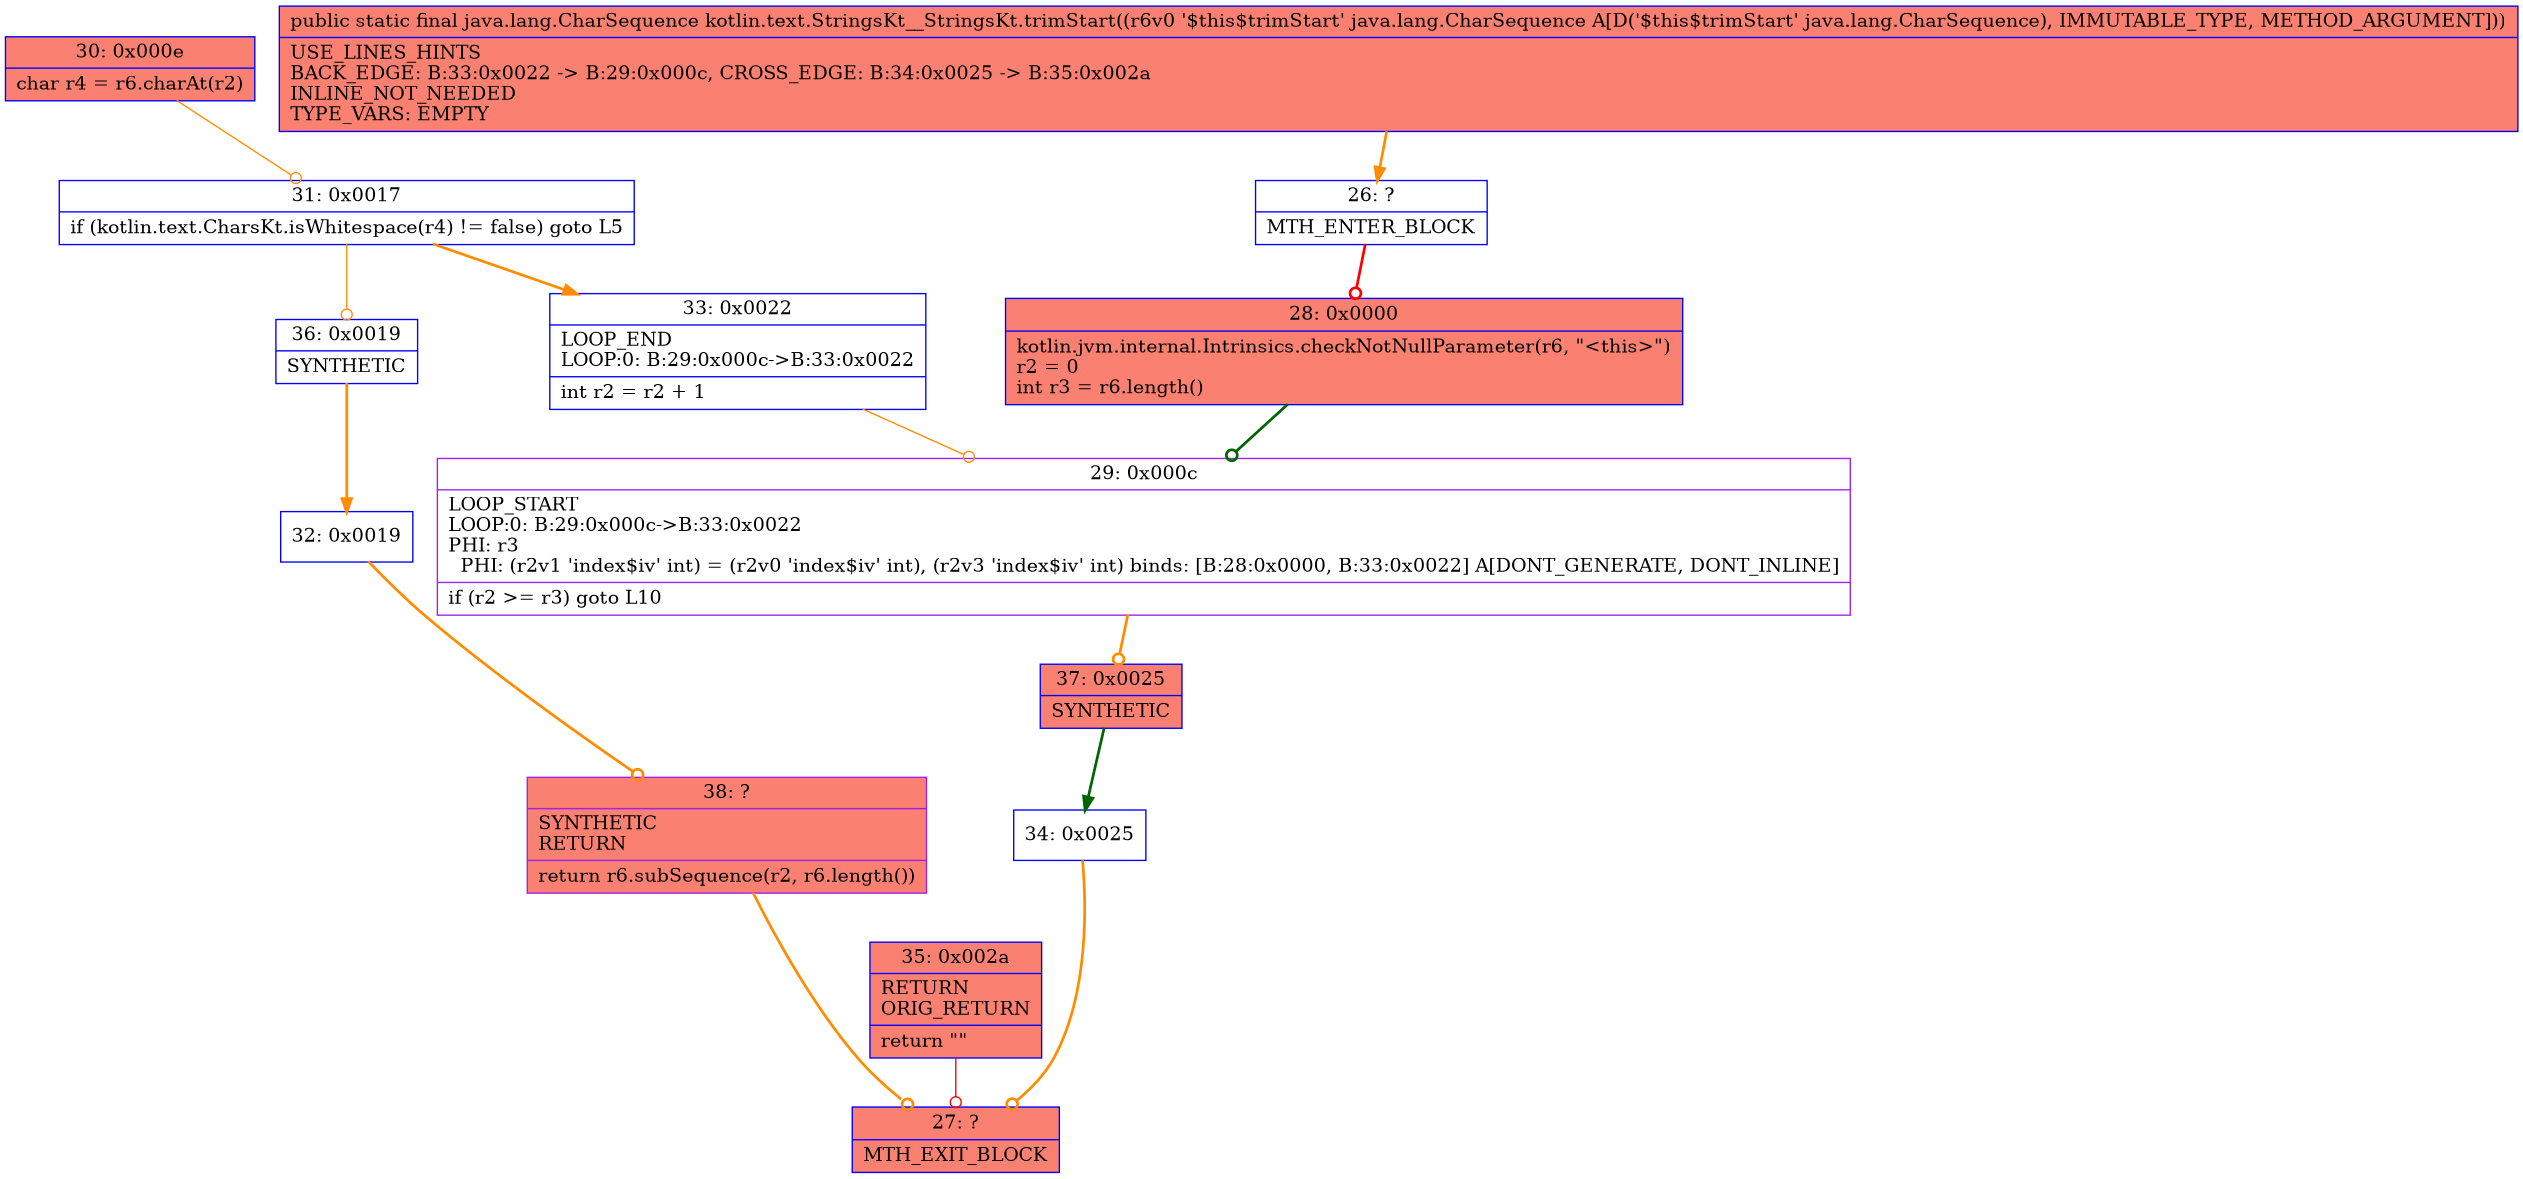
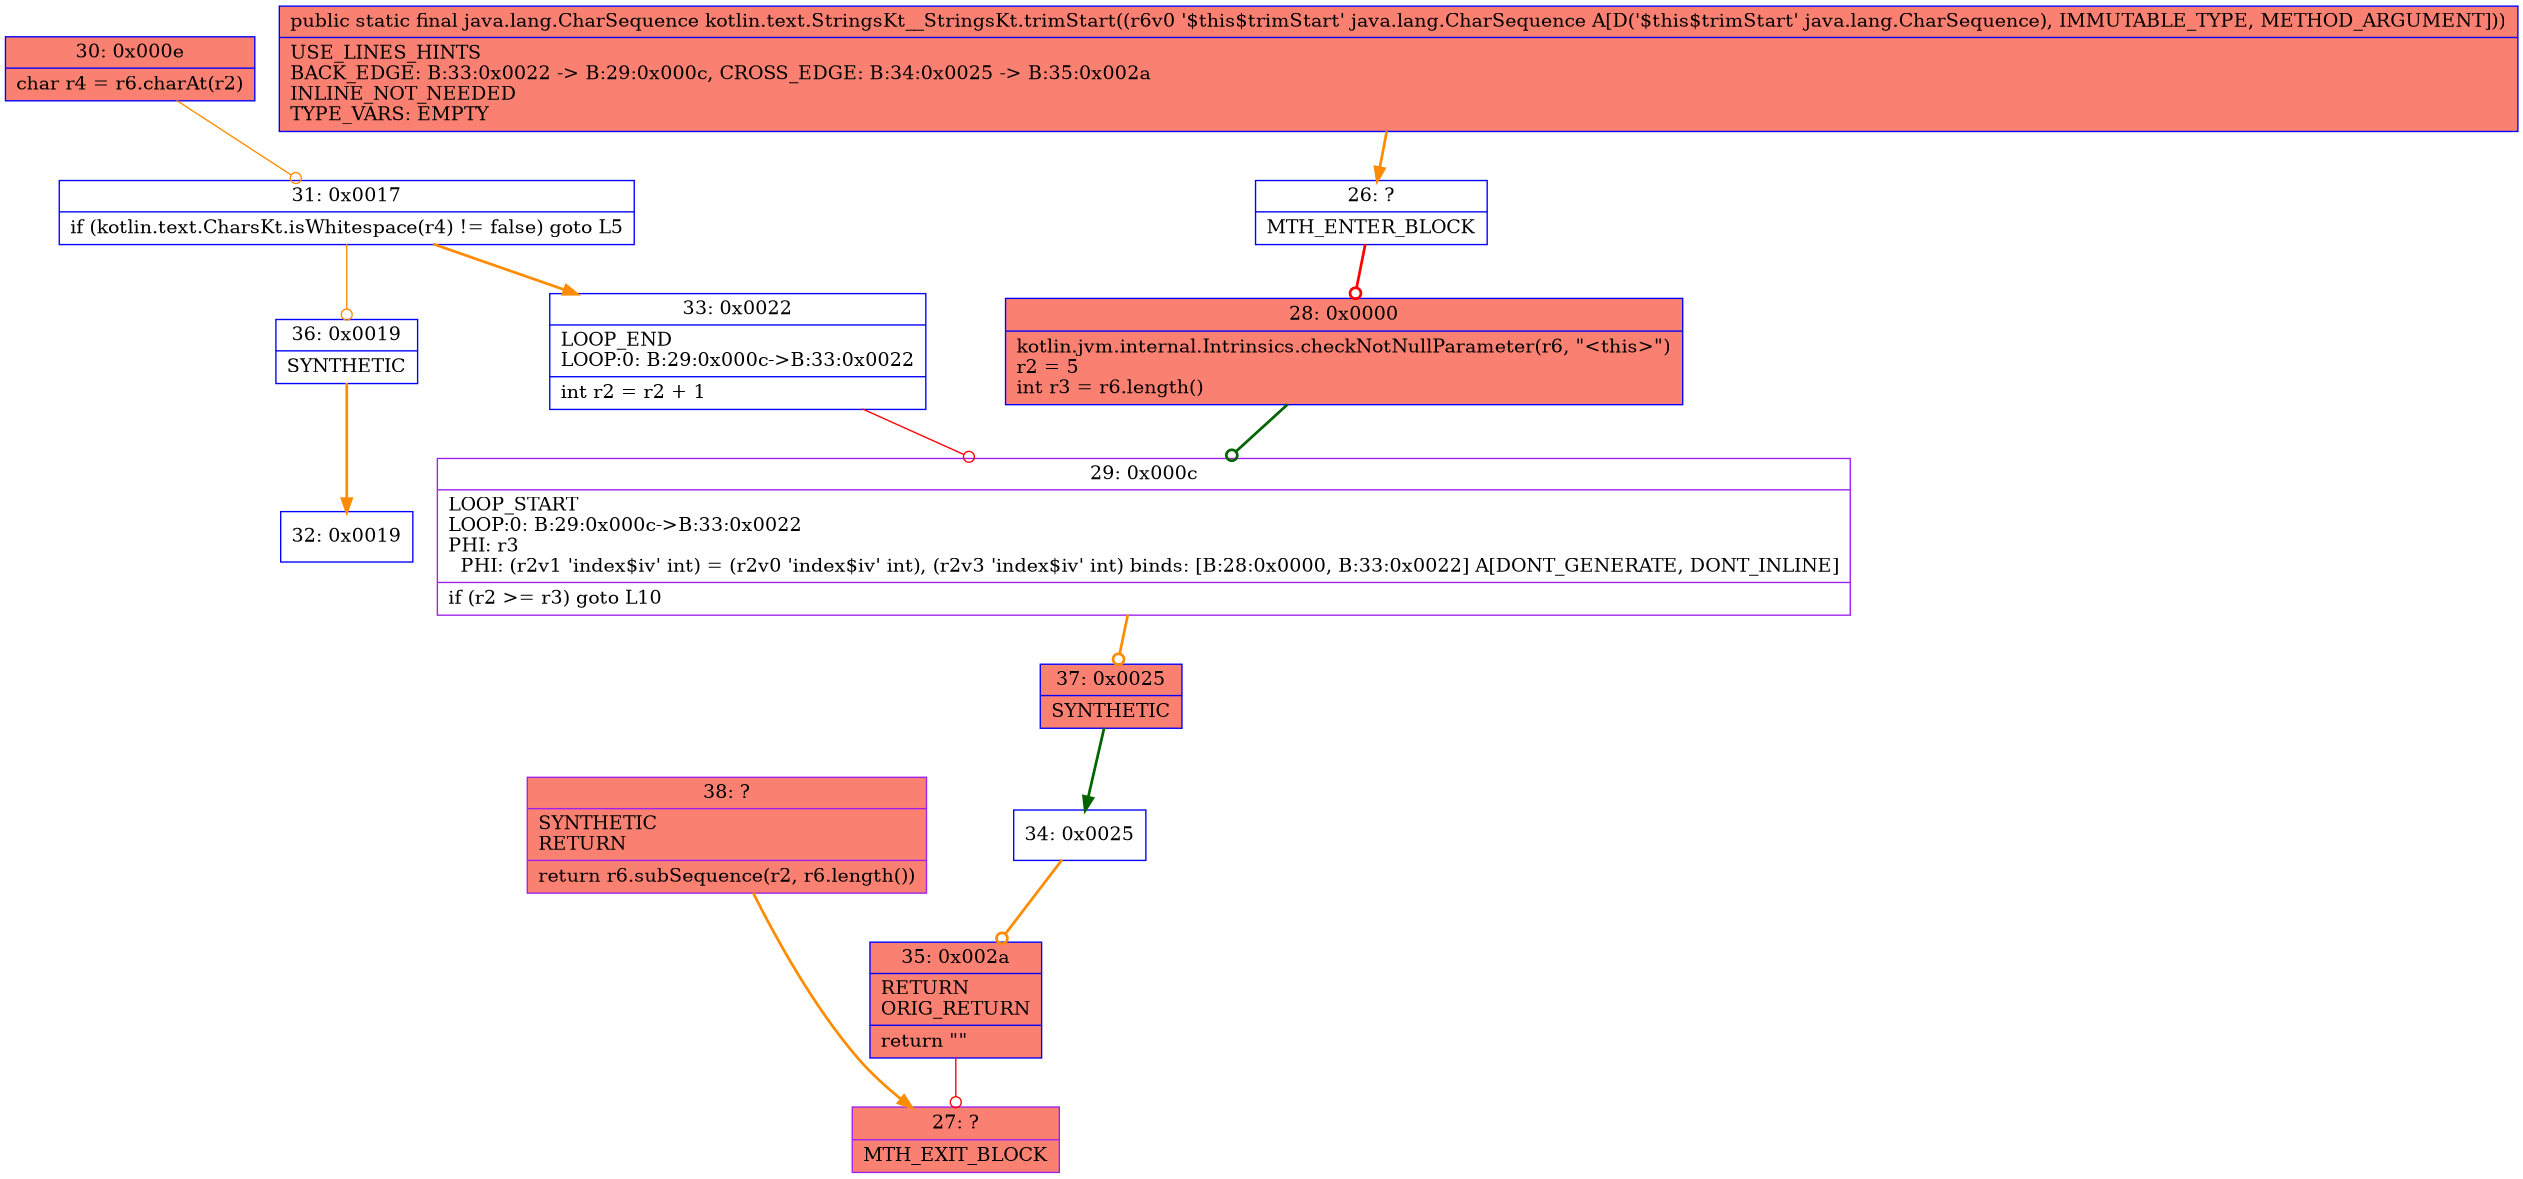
  digraph {
    node [color=blue fillcolor=white shape=record style=filled]
    edge [arrowhead=odot color=darkorange style=bold]
    n1 [label="{26\:\ ?|MTH_ENTER_BLOCK\l}"]
-   n2 [fillcolor=salmon label="{28\:\ 0x0000|kotlin.jvm.internal.Intrinsics.checkNotNullParameter(r6, \"\<this\>\")\lr2 = 0\lint r3 = r6.length()\l}"]
+   n2 [fillcolor=salmon label="{28\:\ 0x0000|kotlin.jvm.internal.Intrinsics.checkNotNullParameter(r6, \"\<this\>\")\lr2 = 5\lint r3 = r6.length()\l}"]
    n3 [color=purple label="{29\:\ 0x000c|LOOP_START\lLOOP:0: B:29:0x000c\-\>B:33:0x0022\lPHI: r3 \l  PHI: (r2v1 'index$iv' int) = (r2v0 'index$iv' int), (r2v3 'index$iv' int) binds: [B:28:0x0000, B:33:0x0022] A[DONT_GENERATE, DONT_INLINE]\l|if (r2 \>= r3) goto L10\l}"]
    n4 [fillcolor=salmon label="{37\:\ 0x0025|SYNTHETIC\l}"]
    n5 [fillcolor=salmon label="{30\:\ 0x000e|char r4 = r6.charAt(r2)\l}"]
    n6 [label="{31\:\ 0x0017|if (kotlin.text.CharsKt.isWhitespace(r4) != false) goto L5\l}"]
    n7 [label="{34\:\ 0x0025}"]
    n8 [label="{33\:\ 0x0022|LOOP_END\lLOOP:0: B:29:0x000c\-\>B:33:0x0022\l|int r2 = r2 + 1\l}"]
    n9 [label="{36\:\ 0x0019|SYNTHETIC\l}"]
    n10 [label="{32\:\ 0x0019}"]
    n11 [color=purple fillcolor=salmon label="{38\:\ ?|SYNTHETIC\lRETURN\l|return r6.subSequence(r2, r6.length())\l}"]
-   n12 [fillcolor=salmon label="{27\:\ ?|MTH_EXIT_BLOCK\l}"]
+   n12 [color=purple fillcolor=salmon label="{27\:\ ?|MTH_EXIT_BLOCK\l}"]
    n13 [fillcolor=salmon label="{35\:\ 0x002a|RETURN\lORIG_RETURN\l|return \"\"\l}"]
    n14 [fillcolor=salmon label="{public static final java.lang.CharSequence kotlin.text.StringsKt__StringsKt.trimStart((r6v0 '$this$trimStart' java.lang.CharSequence A[D('$this$trimStart' java.lang.CharSequence), IMMUTABLE_TYPE, METHOD_ARGUMENT]))  | USE_LINES_HINTS\lBACK_EDGE: B:33:0x0022 \-\> B:29:0x000c, CROSS_EDGE: B:34:0x0025 \-\> B:35:0x002a\lINLINE_NOT_NEEDED\lTYPE_VARS: EMPTY\l}"]
    n1 -> n2 [color=red]
    n2 -> n3 [color=darkgreen]
    n3 -> n4
    n4 -> n7 [arrowhead=normal color=darkgreen]
    n5 -> n6 [style=solid]
    n6 -> n8 [arrowhead=normal]
    n6 -> n9 [style=solid]
-   n7 -> n12
-   n8 -> n3 [style=solid]
+   n7 -> n13
+   n8 -> n3 [color=red style=solid]
    n9 -> n10 [arrowhead=normal]
-   n10 -> n11
-   n11 -> n12
+   n11 -> n12 [arrowhead=normal]
    n13 -> n12 [color=red style=solid]
    n14 -> n1 [arrowhead=normal]
  }
